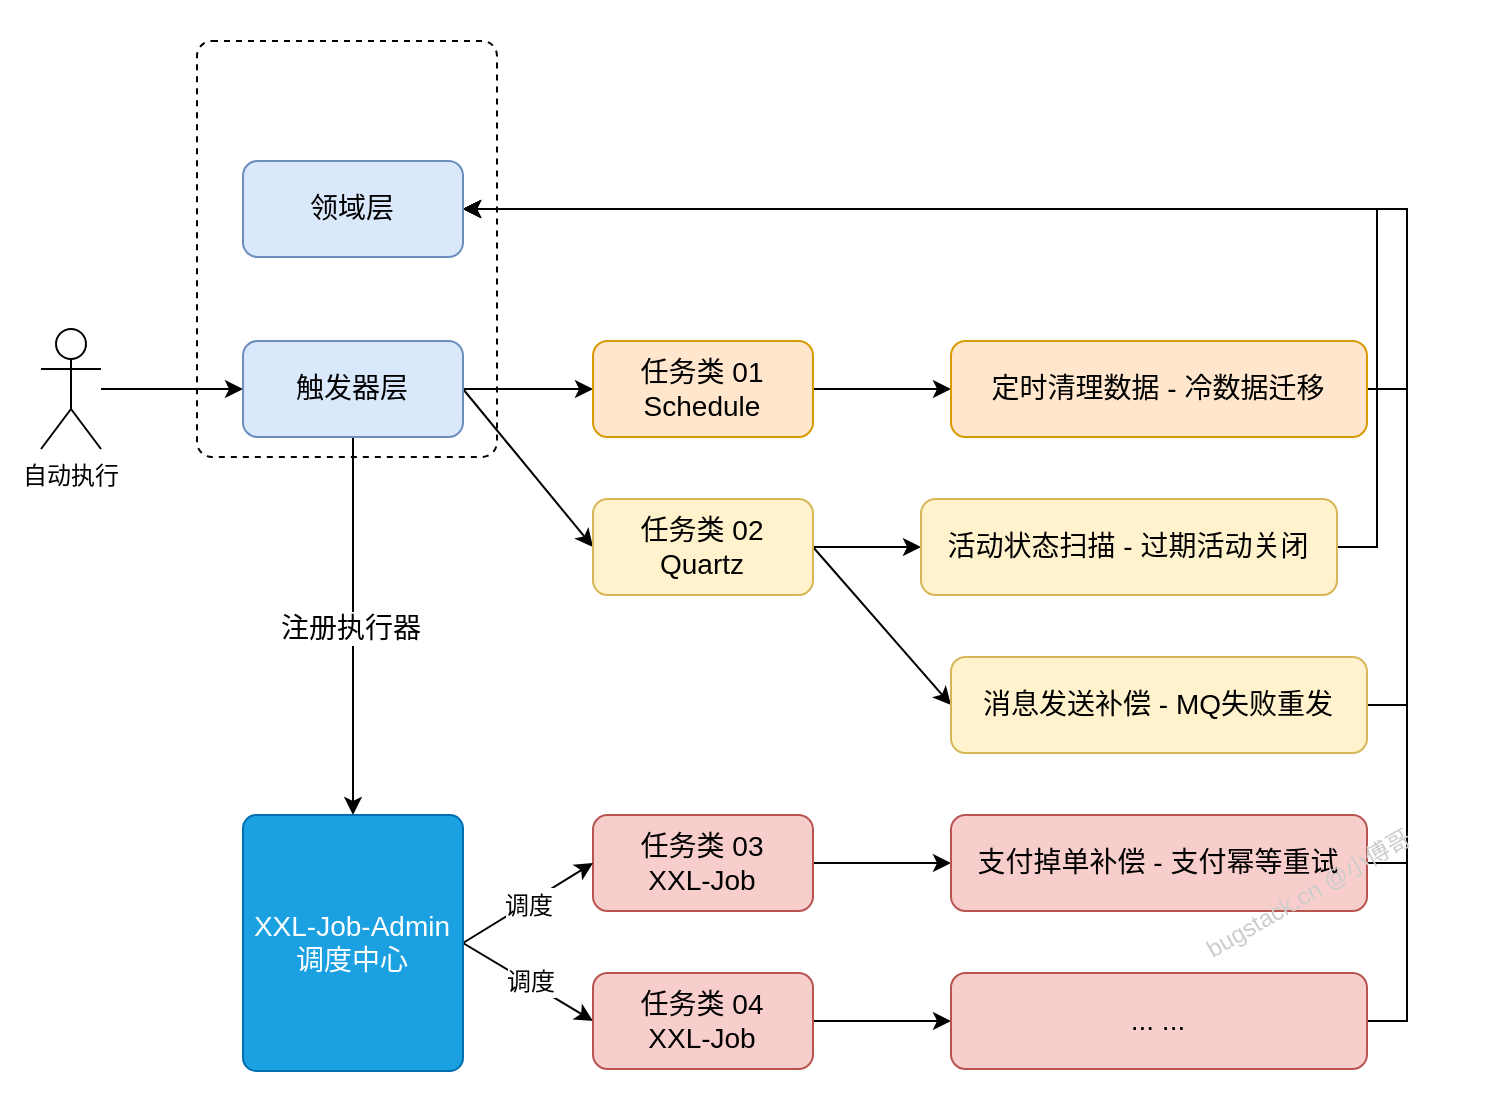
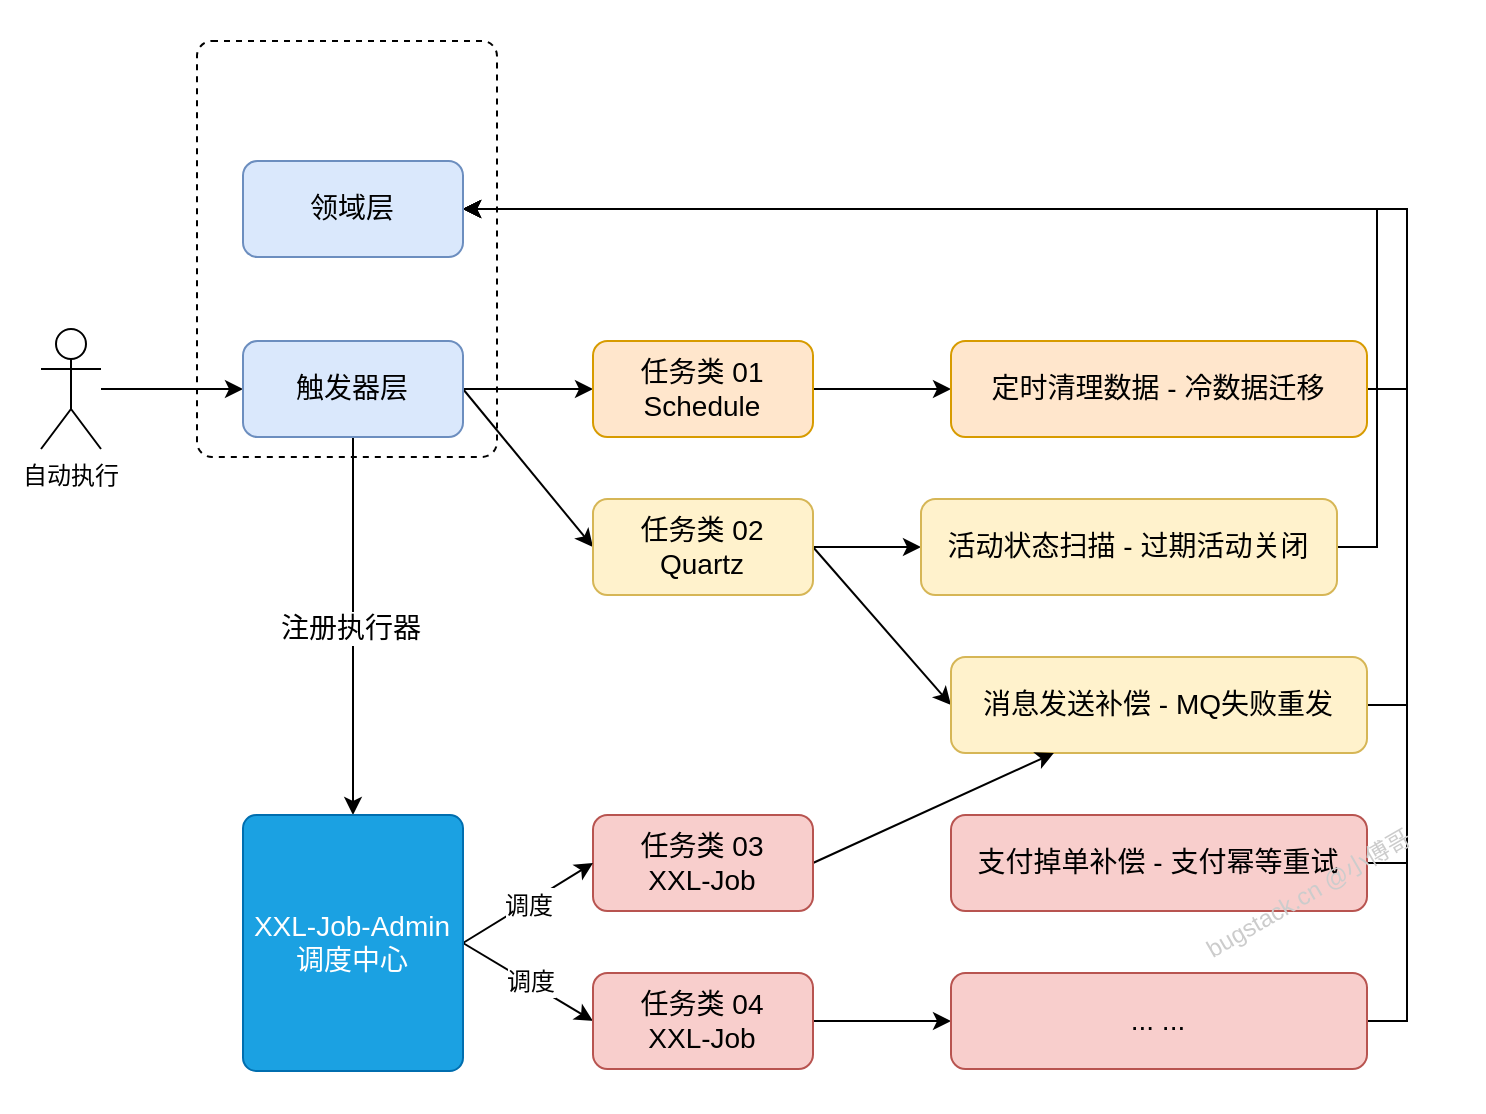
  <mxCell id="0" />
  <mxCell id="1" parent="0" />
  <mxCell id="2" value="" style="rounded=0;orthogonalLoop=1;jettySize=auto;html=1;" edge="1" parent="1" source="3" target="8"><mxGeometry relative="1" as="geometry" /></mxCell>
  <mxCell id="3" value="自动执行" style="shape=umlActor;verticalLabelPosition=bottom;verticalAlign=top;html=1;outlineConnect=0;" vertex="1" parent="1"><mxGeometry x="20" y="164" width="30" height="60" as="geometry" /></mxCell>
  <mxCell id="4" style="edgeStyle=none;rounded=0;orthogonalLoop=1;jettySize=auto;html=1;exitX=1;exitY=0.5;exitDx=0;exitDy=0;entryX=0;entryY=0.5;entryDx=0;entryDy=0;fontSize=14;" edge="1" parent="1" source="8" target="10"><mxGeometry relative="1" as="geometry" /></mxCell>
  <mxCell id="5" style="edgeStyle=none;rounded=0;orthogonalLoop=1;jettySize=auto;html=1;exitX=1;exitY=0.5;exitDx=0;exitDy=0;entryX=0;entryY=0.5;entryDx=0;entryDy=0;fontSize=14;" edge="1" parent="1" source="8" target="13"><mxGeometry relative="1" as="geometry" /></mxCell>
  <mxCell id="6" style="edgeStyle=none;rounded=0;orthogonalLoop=1;jettySize=auto;html=1;exitX=0.5;exitY=1;exitDx=0;exitDy=0;entryX=0.5;entryY=0;entryDx=0;entryDy=0;fontSize=14;" edge="1" parent="1" source="8" target="28"><mxGeometry relative="1" as="geometry" /></mxCell>
  <mxCell id="7" value="注册执行器" style="edgeLabel;html=1;align=center;verticalAlign=middle;resizable=0;points=[];fontSize=14;" vertex="1" connectable="0" parent="6"><mxGeometry x="0.005" y="-2" relative="1" as="geometry"><mxPoint as="offset" /></mxGeometry></mxCell>
  <mxCell id="8" value="&lt;font style=&quot;font-size: 14px;&quot;&gt;触发器层&lt;/font&gt;" style="rounded=1;whiteSpace=wrap;html=1;fillColor=#dae8fc;strokeColor=#6c8ebf;" vertex="1" parent="1"><mxGeometry x="121" y="170" width="110" height="48" as="geometry" /></mxCell>
  <mxCell id="9" style="edgeStyle=none;rounded=0;orthogonalLoop=1;jettySize=auto;html=1;exitX=1;exitY=0.5;exitDx=0;exitDy=0;fontSize=14;" edge="1" parent="1" source="10" target="15"><mxGeometry relative="1" as="geometry" /></mxCell>
  <mxCell id="10" value="&lt;span style=&quot;font-size: 14px;&quot;&gt;任务类 01&lt;br&gt;Schedule&lt;br&gt;&lt;/span&gt;" style="rounded=1;whiteSpace=wrap;html=1;fillColor=#ffe6cc;strokeColor=#d79b00;" vertex="1" parent="1"><mxGeometry x="296" y="170" width="110" height="48" as="geometry" /></mxCell>
  <mxCell id="11" style="edgeStyle=none;rounded=0;orthogonalLoop=1;jettySize=auto;html=1;exitX=1;exitY=0.5;exitDx=0;exitDy=0;entryX=0;entryY=0.5;entryDx=0;entryDy=0;fontSize=14;" edge="1" parent="1" source="13" target="17"><mxGeometry relative="1" as="geometry" /></mxCell>
  <mxCell id="12" style="edgeStyle=none;rounded=0;orthogonalLoop=1;jettySize=auto;html=1;exitX=1;exitY=0.5;exitDx=0;exitDy=0;entryX=0;entryY=0.5;entryDx=0;entryDy=0;fontSize=14;" edge="1" parent="1" source="13" target="19"><mxGeometry relative="1" as="geometry" /></mxCell>
  <mxCell id="13" value="&lt;span style=&quot;font-size: 14px;&quot;&gt;任务类 02&lt;br&gt;Quartz&lt;br&gt;&lt;/span&gt;" style="rounded=1;whiteSpace=wrap;html=1;fillColor=#fff2cc;strokeColor=#d6b656;" vertex="1" parent="1"><mxGeometry x="296" y="249" width="110" height="48" as="geometry" /></mxCell>
  <mxCell id="14" style="edgeStyle=orthogonalEdgeStyle;rounded=0;orthogonalLoop=1;jettySize=auto;html=1;exitX=1;exitY=0.5;exitDx=0;exitDy=0;entryX=1;entryY=0.5;entryDx=0;entryDy=0;fontSize=12;" edge="1" parent="1" source="15" target="33"><mxGeometry relative="1" as="geometry" /></mxCell>
  <mxCell id="15" value="&lt;span style=&quot;font-size: 14px;&quot;&gt;定时清理数据 - 冷数据迁移&lt;/span&gt;" style="rounded=1;whiteSpace=wrap;html=1;fillColor=#ffe6cc;strokeColor=#d79b00;" vertex="1" parent="1"><mxGeometry x="475" y="170" width="208" height="48" as="geometry" /></mxCell>
  <mxCell id="16" style="edgeStyle=orthogonalEdgeStyle;rounded=0;orthogonalLoop=1;jettySize=auto;html=1;exitX=1;exitY=0.5;exitDx=0;exitDy=0;entryX=1;entryY=0.5;entryDx=0;entryDy=0;fontSize=12;" edge="1" parent="1" source="17" target="33"><mxGeometry relative="1" as="geometry" /></mxCell>
  <mxCell id="17" value="&lt;span style=&quot;font-size: 14px;&quot;&gt;活动状态扫描 - 过期活动关闭&lt;/span&gt;" style="rounded=1;whiteSpace=wrap;html=1;fillColor=#fff2cc;strokeColor=#d6b656;" vertex="1" parent="1"><mxGeometry x="460" y="249" width="208" height="48" as="geometry" /></mxCell>
  <mxCell id="18" style="edgeStyle=orthogonalEdgeStyle;rounded=0;orthogonalLoop=1;jettySize=auto;html=1;exitX=1;exitY=0.5;exitDx=0;exitDy=0;entryX=1;entryY=0.5;entryDx=0;entryDy=0;fontSize=12;" edge="1" parent="1" source="19" target="33"><mxGeometry relative="1" as="geometry" /></mxCell>
  <mxCell id="19" value="&lt;span style=&quot;font-size: 14px;&quot;&gt;消息发送补偿 - MQ失败重发&lt;/span&gt;" style="rounded=1;whiteSpace=wrap;html=1;fillColor=#fff2cc;strokeColor=#d6b656;" vertex="1" parent="1"><mxGeometry x="475" y="328" width="208" height="48" as="geometry" /></mxCell>
- <mxCell id="20" style="edgeStyle=none;rounded=0;orthogonalLoop=1;jettySize=auto;html=1;exitX=1;exitY=0.5;exitDx=0;exitDy=0;fontSize=14;" edge="1" parent="1" source="21" target="23"><mxGeometry relative="1" as="geometry" /></mxCell>
+ <mxCell id="20" style="edgeStyle=none;rounded=0;orthogonalLoop=1;jettySize=auto;html=1;exitX=1;exitY=0.5;exitDx=0;exitDy=0;fontSize=14;" edge="1" parent="1" source="21" target="19"><mxGeometry relative="1" as="geometry" /></mxCell>
  <mxCell id="21" value="&lt;span style=&quot;font-size: 14px;&quot;&gt;任务类 03&lt;br&gt;XXL-Job&lt;br&gt;&lt;/span&gt;" style="rounded=1;whiteSpace=wrap;html=1;fillColor=#f8cecc;strokeColor=#b85450;" vertex="1" parent="1"><mxGeometry x="296" y="407" width="110" height="48" as="geometry" /></mxCell>
  <mxCell id="22" style="edgeStyle=orthogonalEdgeStyle;rounded=0;orthogonalLoop=1;jettySize=auto;html=1;exitX=1;exitY=0.5;exitDx=0;exitDy=0;fontSize=12;entryX=1;entryY=0.5;entryDx=0;entryDy=0;" edge="1" parent="1" source="23" target="33"><mxGeometry relative="1" as="geometry"><mxPoint x="528" y="45.8" as="targetPoint" /></mxGeometry></mxCell>
  <mxCell id="23" value="&lt;span style=&quot;font-size: 14px;&quot;&gt;支付掉单补偿 - 支付幂等重试&lt;/span&gt;" style="rounded=1;whiteSpace=wrap;html=1;fillColor=#f8cecc;strokeColor=#b85450;" vertex="1" parent="1"><mxGeometry x="475" y="407" width="208" height="48" as="geometry" /></mxCell>
  <mxCell id="24" style="edgeStyle=none;rounded=0;orthogonalLoop=1;jettySize=auto;html=1;exitX=1;exitY=0.5;exitDx=0;exitDy=0;entryX=0;entryY=0.5;entryDx=0;entryDy=0;fontSize=14;" edge="1" parent="1" source="28" target="21"><mxGeometry relative="1" as="geometry" /></mxCell>
  <mxCell id="25" value="&lt;font style=&quot;font-size: 12px;&quot;&gt;调度&lt;/font&gt;" style="edgeLabel;html=1;align=center;verticalAlign=middle;resizable=0;points=[];fontSize=14;" vertex="1" connectable="0" parent="24"><mxGeometry x="-0.012" relative="1" as="geometry"><mxPoint as="offset" /></mxGeometry></mxCell>
  <mxCell id="26" style="edgeStyle=none;rounded=0;orthogonalLoop=1;jettySize=auto;html=1;exitX=1;exitY=0.5;exitDx=0;exitDy=0;entryX=0;entryY=0.5;entryDx=0;entryDy=0;fontSize=14;" edge="1" parent="1" source="28" target="30"><mxGeometry relative="1" as="geometry" /></mxCell>
  <mxCell id="27" value="&lt;font style=&quot;font-size: 12px;&quot;&gt;调度&lt;/font&gt;" style="edgeLabel;html=1;align=center;verticalAlign=middle;resizable=0;points=[];fontSize=14;" vertex="1" connectable="0" parent="26"><mxGeometry x="-0.11" relative="1" as="geometry"><mxPoint x="4" y="1" as="offset" /></mxGeometry></mxCell>
  <mxCell id="28" value="&lt;span style=&quot;font-size: 14px;&quot;&gt;XXL-Job-Admin&lt;br&gt;调度中心&lt;br&gt;&lt;/span&gt;" style="rounded=1;whiteSpace=wrap;html=1;fillColor=#1ba1e2;strokeColor=#006EAF;arcSize=6;fontColor=#ffffff;" vertex="1" parent="1"><mxGeometry x="121" y="407" width="110" height="128" as="geometry" /></mxCell>
  <mxCell id="29" style="edgeStyle=none;rounded=0;orthogonalLoop=1;jettySize=auto;html=1;exitX=1;exitY=0.5;exitDx=0;exitDy=0;entryX=0;entryY=0.5;entryDx=0;entryDy=0;fontSize=14;" edge="1" parent="1" source="30" target="32"><mxGeometry relative="1" as="geometry" /></mxCell>
  <mxCell id="30" value="&lt;span style=&quot;font-size: 14px;&quot;&gt;任务类 04&lt;br&gt;XXL-Job&lt;br&gt;&lt;/span&gt;" style="rounded=1;whiteSpace=wrap;html=1;fillColor=#f8cecc;strokeColor=#b85450;" vertex="1" parent="1"><mxGeometry x="296" y="486" width="110" height="48" as="geometry" /></mxCell>
  <mxCell id="31" style="edgeStyle=orthogonalEdgeStyle;rounded=0;orthogonalLoop=1;jettySize=auto;html=1;exitX=1;exitY=0.5;exitDx=0;exitDy=0;entryX=1;entryY=0.5;entryDx=0;entryDy=0;fontSize=12;" edge="1" parent="1" source="32" target="33"><mxGeometry relative="1" as="geometry" /></mxCell>
  <mxCell id="32" value="&lt;span style=&quot;font-size: 14px;&quot;&gt;... ...&lt;/span&gt;" style="rounded=1;whiteSpace=wrap;html=1;fillColor=#f8cecc;strokeColor=#b85450;" vertex="1" parent="1"><mxGeometry x="475" y="486" width="208" height="48" as="geometry" /></mxCell>
  <mxCell id="33" value="&lt;font style=&quot;font-size: 14px;&quot;&gt;领域层&lt;/font&gt;" style="rounded=1;whiteSpace=wrap;html=1;fillColor=#dae8fc;strokeColor=#6c8ebf;" vertex="1" parent="1"><mxGeometry x="121" y="80" width="110" height="48" as="geometry" /></mxCell>
  <mxCell id="34" value="" style="rounded=1;whiteSpace=wrap;html=1;fontSize=12;fillColor=none;arcSize=5;dashed=1;" vertex="1" parent="1"><mxGeometry x="98" y="20" width="150" height="208" as="geometry" /></mxCell>
  <mxCell id="35" value="&lt;font color=&quot;#cccccc&quot;&gt;bugstack.cn @小傅哥&lt;/font&gt;" style="text;html=1;align=center;verticalAlign=middle;resizable=0;points=[];autosize=1;strokeColor=none;fillColor=none;fontSize=12;rotation=-30;" vertex="1" parent="1"><mxGeometry x="587" y="434" width="134" height="26" as="geometry" /></mxCell>
